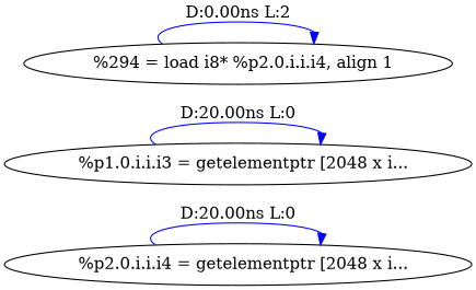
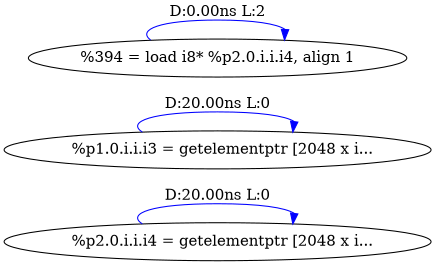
  digraph {
    rankdir=LR
    edge [color=blue]
    n1 [label="  %p2.0.i.i.i4 = getelementptr [2048 x i..."]
    n2 [label="  %p1.0.i.i.i3 = getelementptr [2048 x i..."]
-   n3 [label="  %294 = load i8* %p2.0.i.i.i4, align 1"]
+   n3 [label="%394 = load i8* %p2.0.i.i.i4, align 1"]
    n1 -> n1 [label="D:20.00ns L:0"]
    n2 -> n2 [label="D:20.00ns L:0"]
    n3 -> n3 [label="D:0.00ns L:2"]
  }
